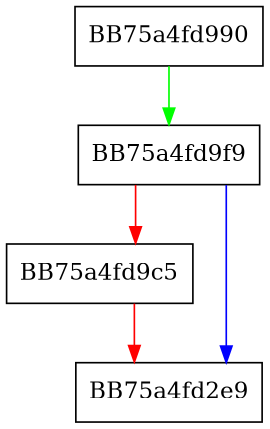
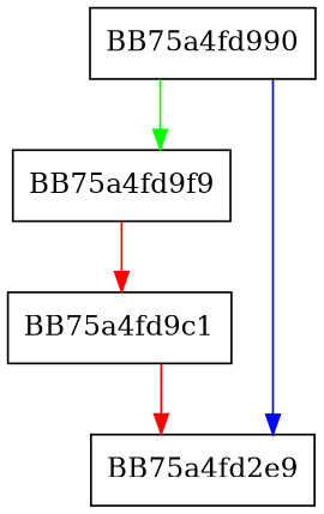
  digraph {
    splines=ortho
    node [shape=box]
    edge [color=red]
    BB75a4fd990
    BB75a4fd9f9
-   BB75a4fd9c5
+   BB75a4fd9c5 [label=BB75a4fd9c1]
    n4 [label=BB75a4fd2e9]
    BB75a4fd990 -> BB75a4fd9f9 [color=green]
    BB75a4fd9f9 -> BB75a4fd9c5
-   BB75a4fd9f9 -> n4 [color=blue]
+   BB75a4fd990 -> n4 [color=blue]
    BB75a4fd9c5 -> n4
  }
